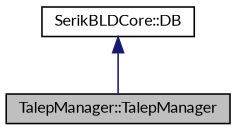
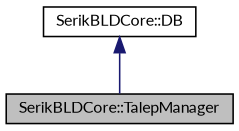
  digraph {
    fontname=Lato
    node [color=black fontname=Lato fontsize=10 shape=record style=filled]
-   n1 [fillcolor=grey75 fontcolor=black height=0.2 label="TalepManager::TalepManager" width=0.4]
+   n1 [fillcolor=grey75 fontcolor=black height=0.2 label="SerikBLDCore::TalepManager" width=0.4]
    n2 [fillcolor=white height=0.2 label="SerikBLDCore::DB" width=0.4]
    n2 -> n1 [color=midnightblue dir=back fontname=Lato fontsize=10 labelfontname=Helvetica labelfontsize=10 style=solid]
  }
